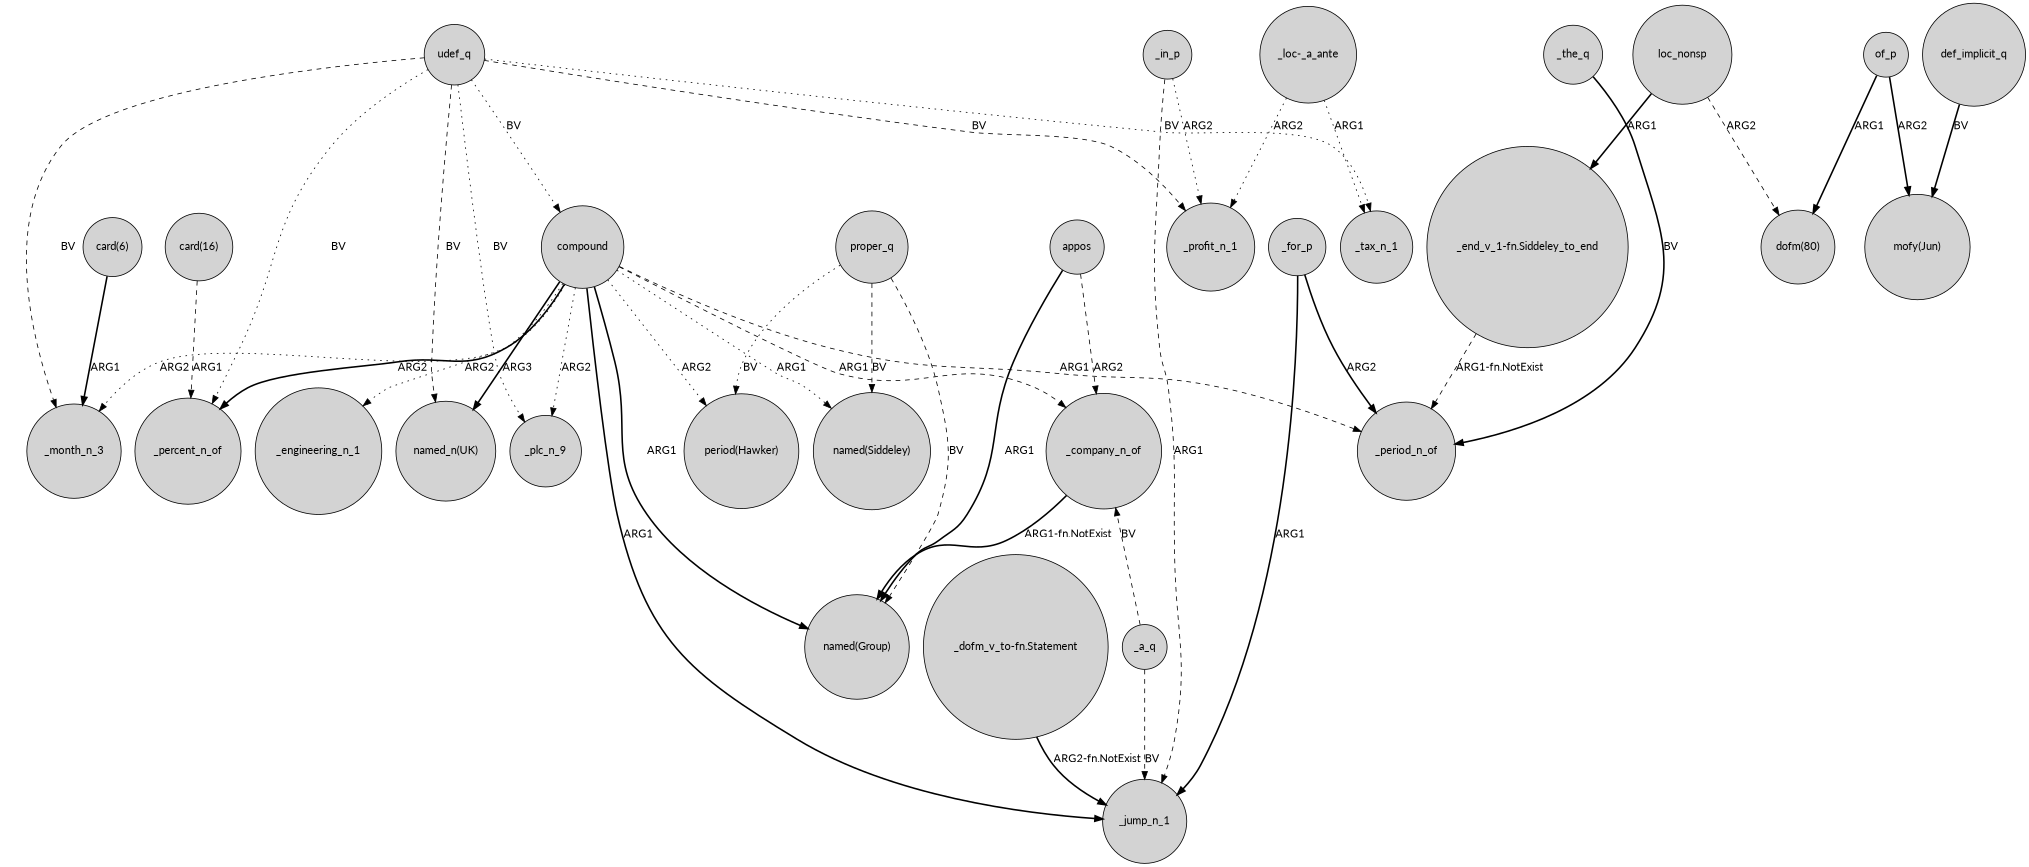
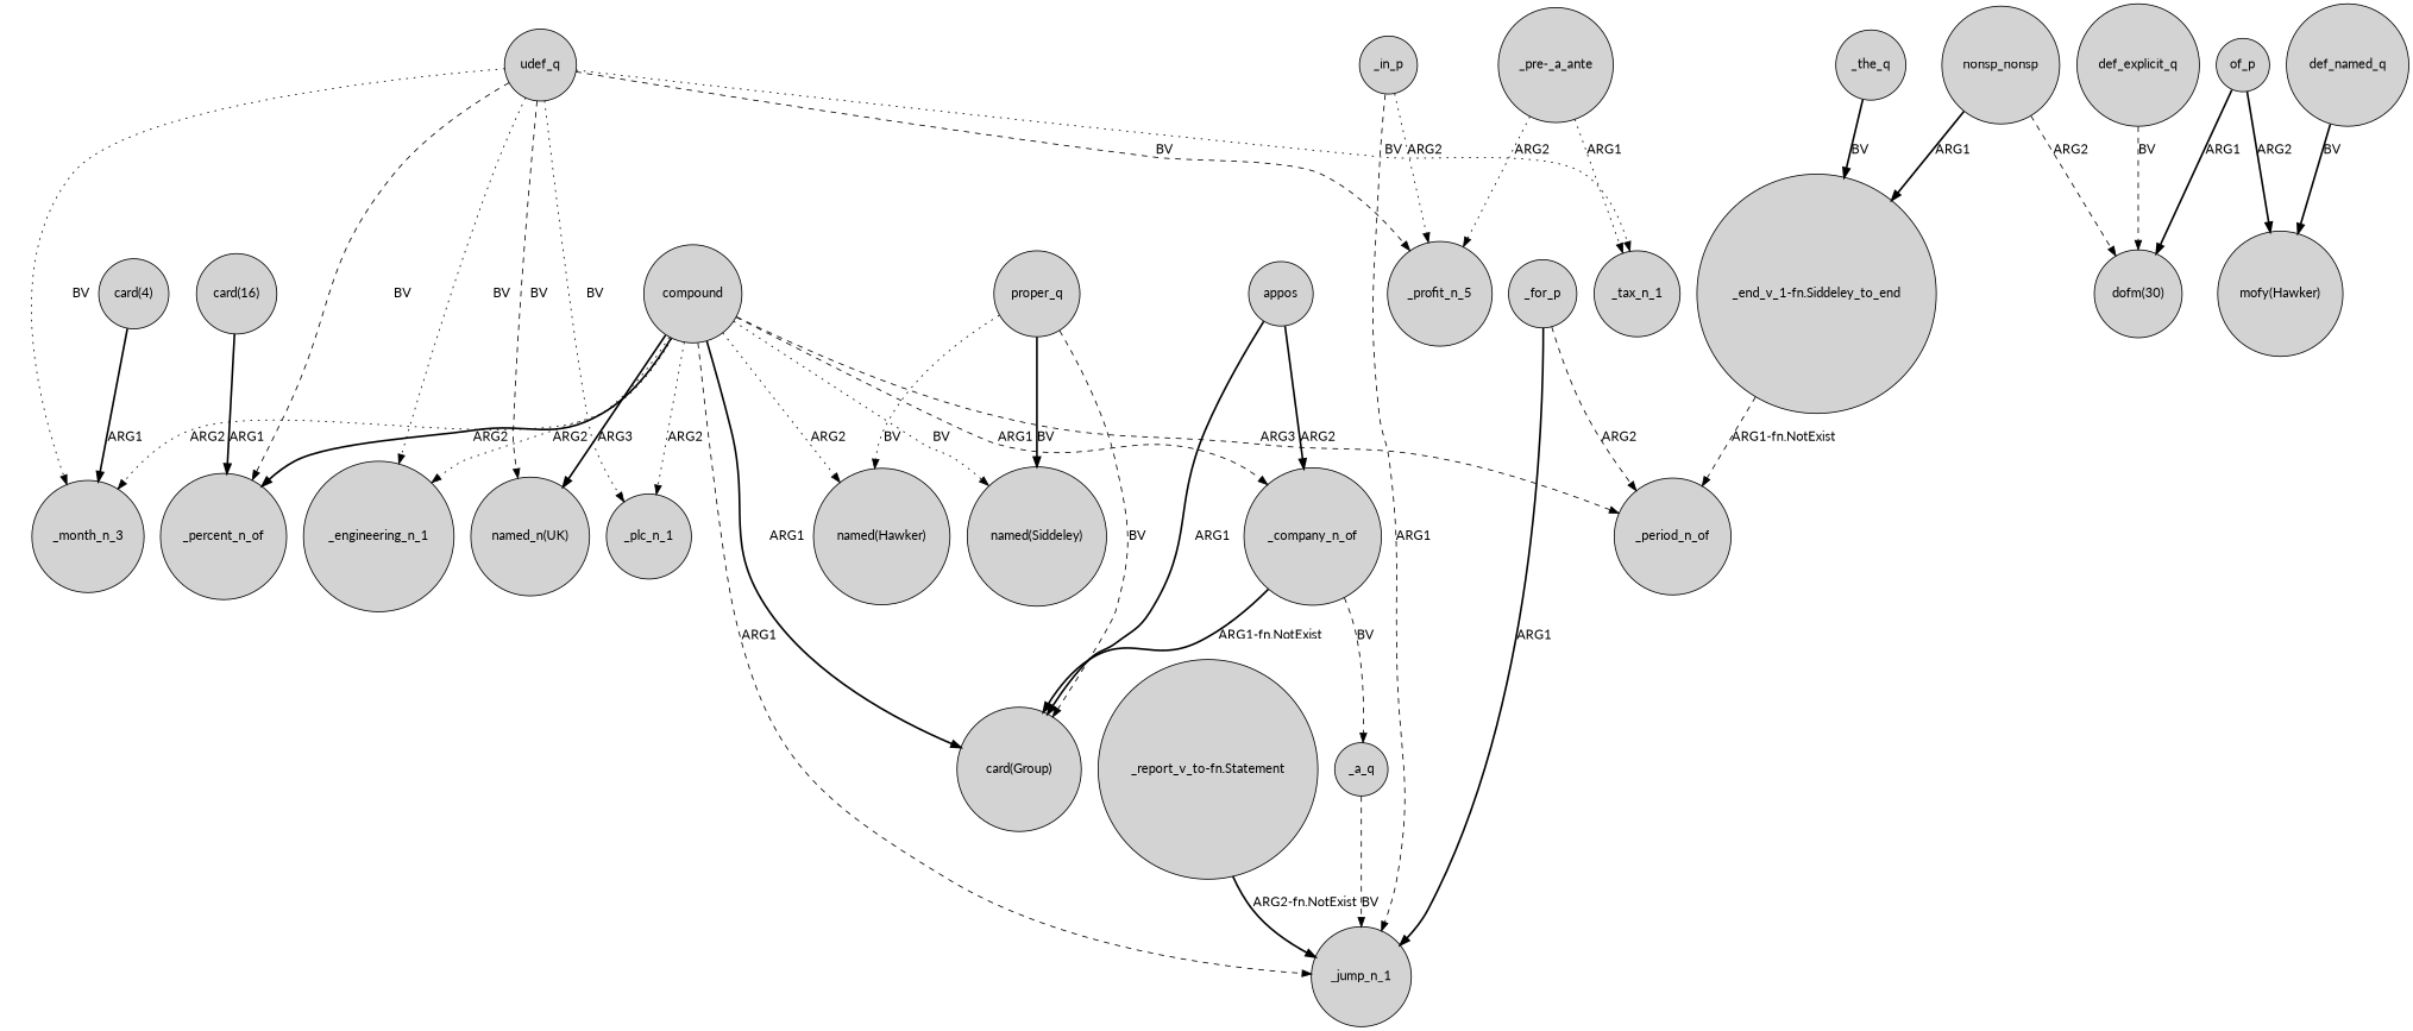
  digraph {
    fontname=Lato
    node [fontname=Lato shape=circle style=filled]
    edge [fontname=Lato style=bold]
    udef_q
    "named_n(UK)"
    n3 [label=_month_n_3]
    _tax_n_1
    _percent_n_of
    _engineering_n_1
-   _profit_n_1
-   _plc_n_1 [label=_plc_n_9]
+   _profit_n_1 [label=_profit_n_5]
+   _plc_n_1
    compound
-   "named(Group)"
-   "named(Hawker)" [label="period(Hawker)"]
+   "named(Group)" [label="card(Group)"]
+   "named(Hawker)"
    _jump_n_1
    "named(Siddeley)"
    _period_n_of
    _company_n_of
    of_p
-   "mofy(Jun)"
-   "dofm(30)" [label="dofm(80)"]
-   "_report_v_to-fn.Statement" [label="_dofm_v_to-fn.Statement"]
-   "_pre-_a_ante" [label="_loc-_a_ante"]
+   "mofy(Jun)" [label="mofy(Hawker)"]
+   "dofm(30)"
+   "_report_v_to-fn.Statement"
+   "_pre-_a_ante"
    _for_p
    "card(16)"
    _a_q
    _the_q
+   def_explicit_q
    proper_q
-   loc_nonsp
+   loc_nonsp [label=nonsp_nonsp]
    n28 [label="_end_v_1-fn.Siddeley_to_end"]
-   def_implicit_q
+   def_implicit_q [label=def_named_q]
    appos
    _in_p
-   "card(6)"
+   "card(6)" [label="card(4)"]
    udef_q -> "named_n(UK)" [label=BV style=dashed]
-   udef_q -> n3 [label=BV style=dashed]
+   udef_q -> n3 [label=BV style=dotted]
    udef_q -> _tax_n_1 [label=BV style=dotted]
-   udef_q -> _percent_n_of [label=BV style=dotted]
-   udef_q -> compound [label=BV style=dotted]
+   udef_q -> _percent_n_of [label=BV style=dashed]
+   udef_q -> _engineering_n_1 [label=BV style=dotted]
    udef_q -> _profit_n_1 [label=BV style=dashed]
    udef_q -> _plc_n_1 [label=BV style=dotted]
    compound -> "named_n(UK)" [label=ARG3]
    compound -> n3 [label=ARG2 style=dotted]
    compound -> _percent_n_of [label=ARG2]
    compound -> _engineering_n_1 [label=ARG2 style=dotted]
    compound -> _plc_n_1 [label=ARG2 style=dotted]
    compound -> "named(Group)" [label=ARG1]
    compound -> "named(Hawker)" [label=ARG2 style=dotted]
-   compound -> _jump_n_1 [label=ARG1]
-   compound -> "named(Siddeley)" [label=ARG1 style=dotted]
-   compound -> _period_n_of [label=ARG1 style=dashed]
+   compound -> _jump_n_1 [label=ARG1 style=dashed]
+   compound -> "named(Siddeley)" [label=BV style=dotted]
+   compound -> _period_n_of [label=ARG3 style=dashed]
    compound -> _company_n_of [label=ARG1 style=dashed]
    _company_n_of -> "named(Group)" [label="ARG1-fn.NotExist"]
    of_p -> "mofy(Jun)" [label=ARG2]
    of_p -> "dofm(30)" [label=ARG1]
    "_report_v_to-fn.Statement" -> _jump_n_1 [label="ARG2-fn.NotExist"]
    "_pre-_a_ante" -> _tax_n_1 [label=ARG1 style=dotted]
    "_pre-_a_ante" -> _profit_n_1 [label=ARG2 style=dotted]
    _for_p -> _jump_n_1 [label=ARG1]
-   _for_p -> _period_n_of [label=ARG2]
-   "card(16)" -> _percent_n_of [label=ARG1 style=dashed]
+   _for_p -> _period_n_of [label=ARG2 style=dashed]
+   "card(16)" -> _percent_n_of [label=ARG1]
    _a_q -> _jump_n_1 [label=BV style=dashed]
-   _a_q -> _company_n_of [label=BV style=dashed]
-   _the_q -> _period_n_of [label=BV]
+   _company_n_of -> _a_q [label=BV style=dashed]
+   _the_q -> n28 [label=BV]
+   def_explicit_q -> "dofm(30)" [label=BV style=dashed]
    proper_q -> "named(Group)" [label=BV style=dashed]
    proper_q -> "named(Hawker)" [label=BV style=dotted]
-   proper_q -> "named(Siddeley)" [label=BV style=dashed]
+   proper_q -> "named(Siddeley)" [label=BV]
    loc_nonsp -> "dofm(30)" [label=ARG2 style=dashed]
    loc_nonsp -> n28 [label=ARG1]
    n28 -> _period_n_of [label="ARG1-fn.NotExist" style=dashed]
    def_implicit_q -> "mofy(Jun)" [label=BV]
    appos -> "named(Group)" [label=ARG1]
-   appos -> _company_n_of [label=ARG2 style=dashed]
+   appos -> _company_n_of [label=ARG2]
    _in_p -> _profit_n_1 [label=ARG2 style=dotted]
    _in_p -> _jump_n_1 [label=ARG1 style=dashed]
    "card(6)" -> n3 [label=ARG1]
  }
